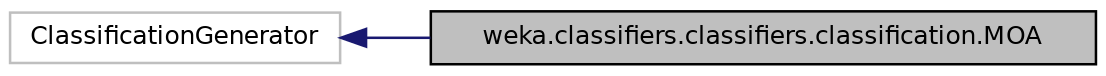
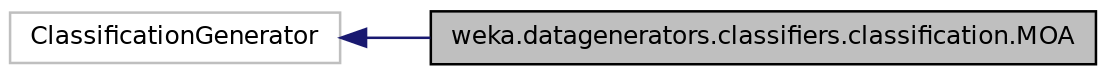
  digraph {
    rankdir=LR
    fontname="DejaVu Sans"
    node [fontname="DejaVu Sans" fontsize=10 shape=record style=filled]
-   n1 [color=black fillcolor=grey75 fontcolor=black height=0.2 label="weka.classifiers.classifiers.classification.MOA" width=0.4]
+   n1 [color=black fillcolor=grey75 fontcolor=black height=0.2 label="weka.datagenerators.classifiers.classification.MOA" width=0.4]
    n2 [color=grey75 fillcolor=white height=0.2 label=ClassificationGenerator width=0.4]
    n2 -> n1 [color=midnightblue dir=back fontname="DejaVu Sans" fontsize=10 labelfontname=Helvetica labelfontsize=10 style=solid]
  }
